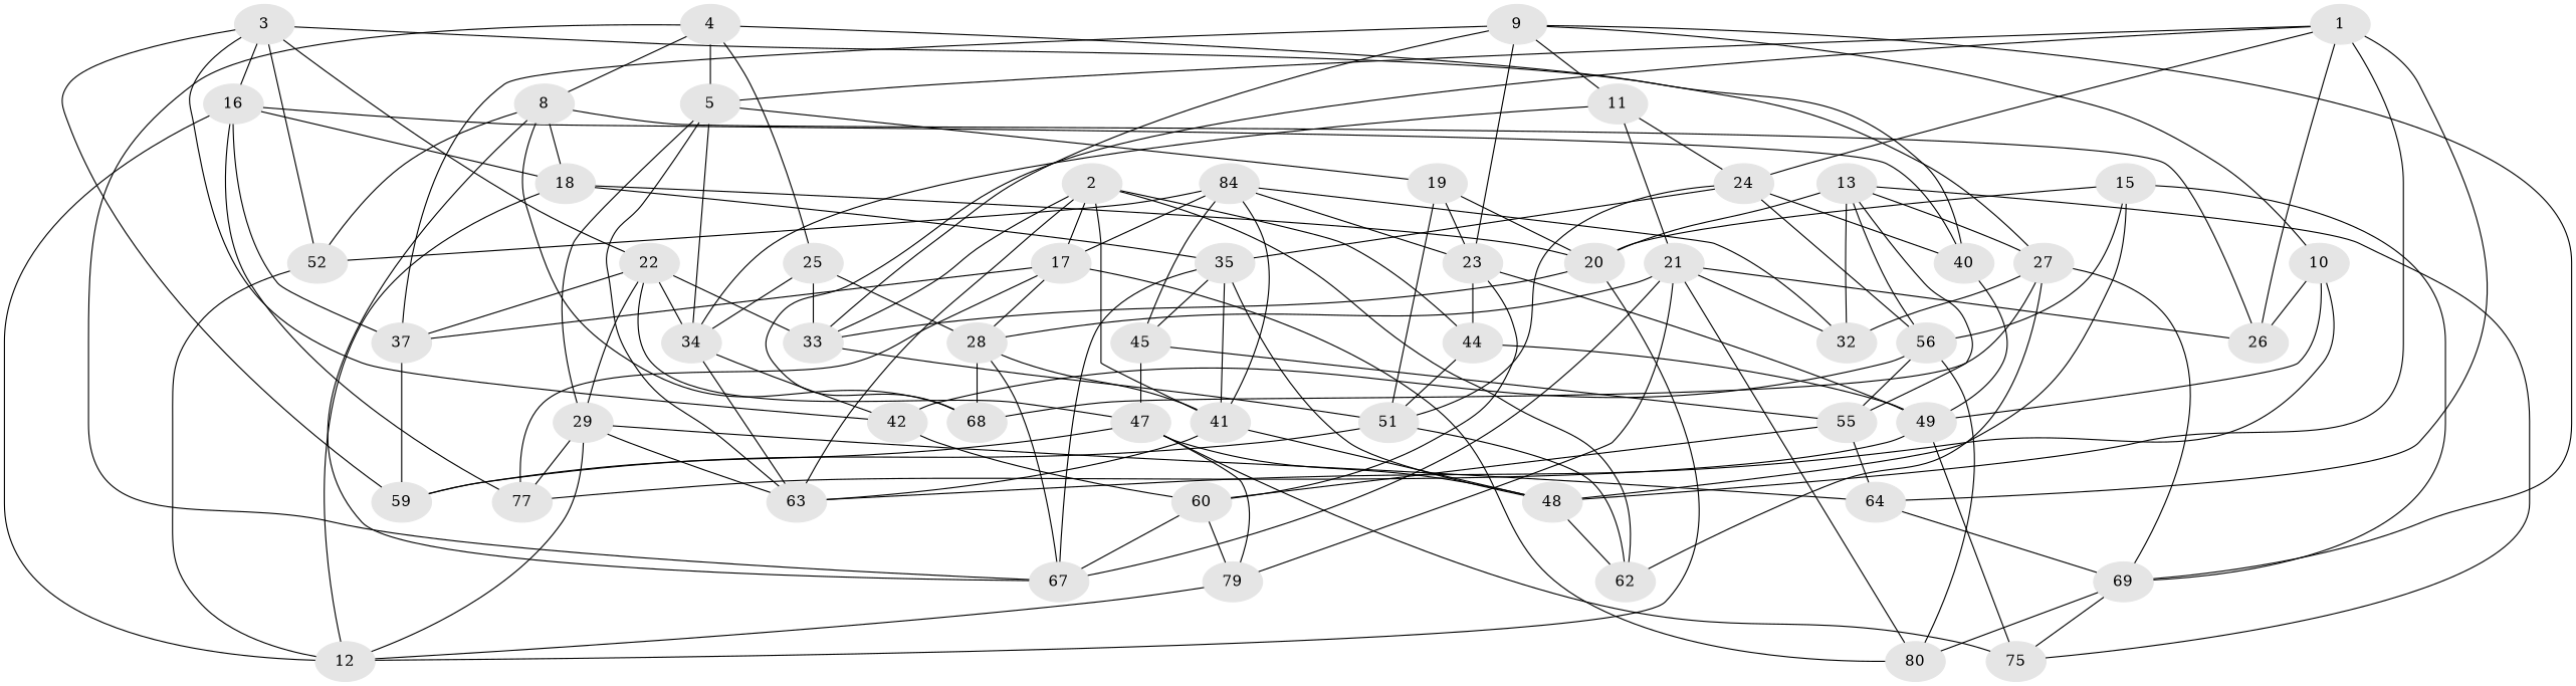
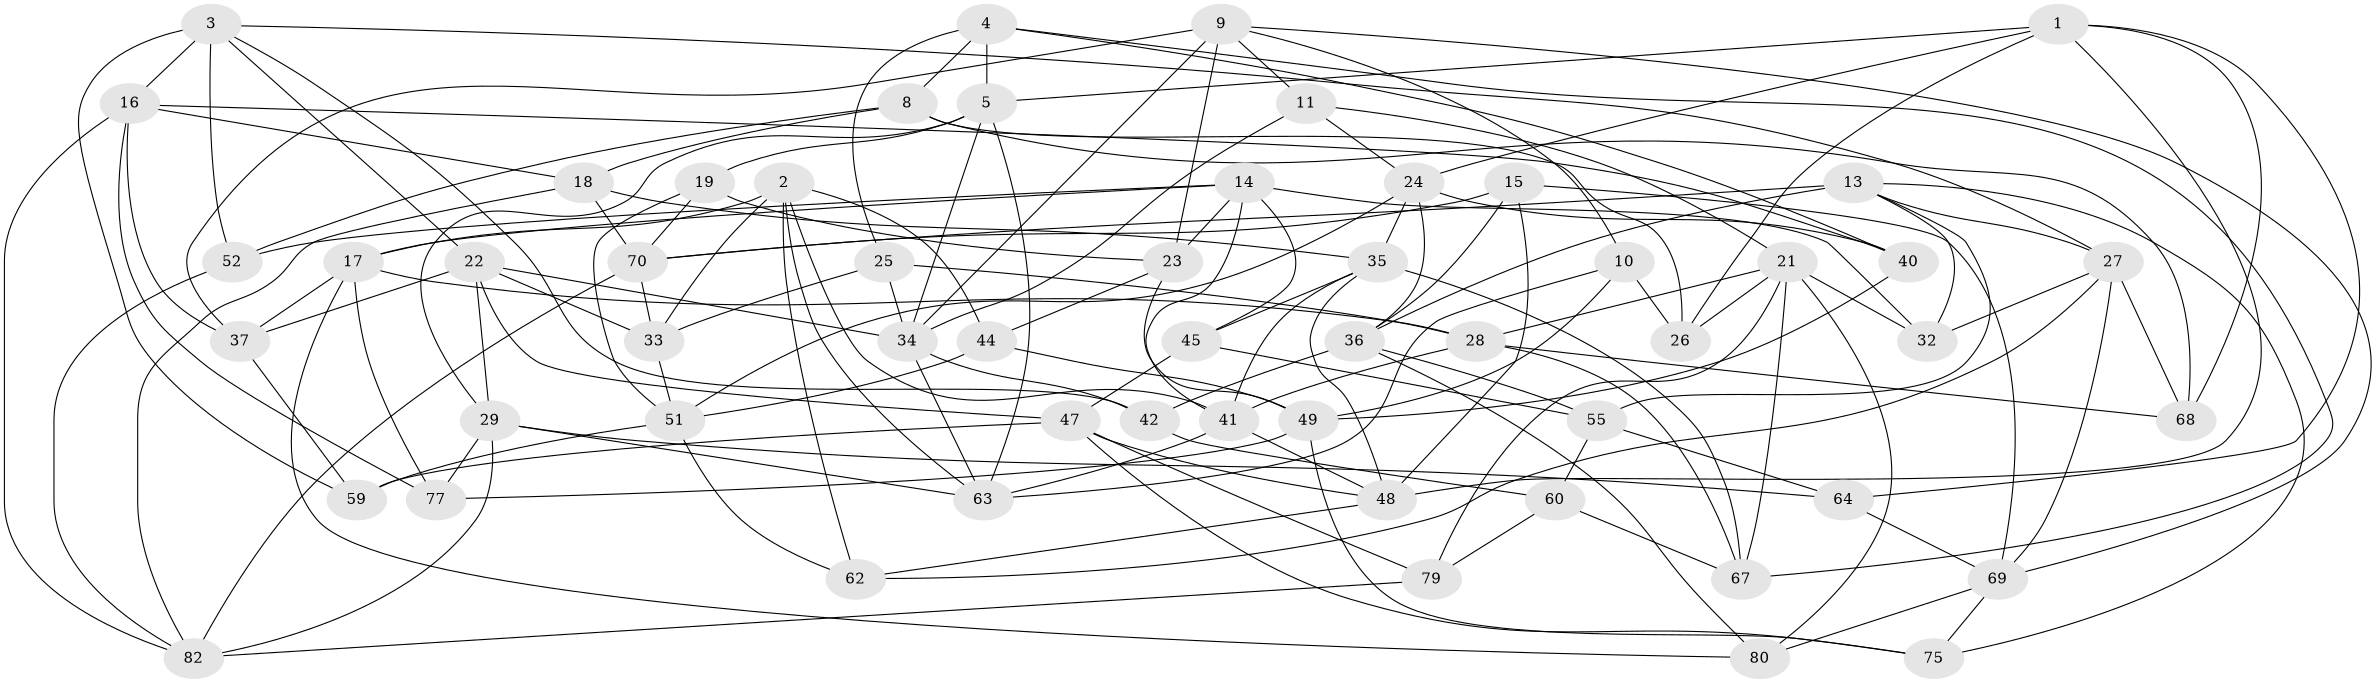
  graph {
    node [color=gray90 style=filled]
    1 [super="+6"]
    5 [super="+39"]
    24 [super="+91"]
    26
    48 [super="+70"]
    64
    68
    63 [super="+88"]
    19
    29 [super="+85"]
    34 [super="+71"]
    40
-   36 [super="+43" label=56]
+   36 [super="+43"]
    35 [super="+66"]
    51 [super="+61"]
    62
    69 [super="+83"]
    2 [super="+12"]
    17 [super="+57"]
    33 [super="+81"]
    41 [super="+87"]
    44
    37 [super="+54"]
    77
    28 [super="+56"]
    80
    49 [super="+50"]
    3 [super="+72"]
    16 [super="+89"]
    22 [super="+73"]
    27 [super="+30"]
    42
    52
    59
    18 [super="+46"]
-   82 [super="+86" label=12]
+   82 [super="+86"]
    47 [super="+90"]
    32
    60 [super="+74"]
    4 [super="+7"]
    8 [super="+53"]
    25
    67 [super="+92"]
    23 [super="+31"]
-   20 [super="+58"]
+   20 [super="+58" label=70]
    9 [super="+38"]
    10
    11
    21 [super="+84"]
    75
    79
    13 [super="+76"]
    55 [super="+78"]
-   14 [super="+65" label=84]
+   14 [super="+65"]
    45
    15
    1 -- 5
    1 -- 24
    1 -- 26
    1 -- 48
    1 -- 64
    1 -- 68
    5 -- 63
    5 -- 19
    5 -- 29
    5 -- 34
    24 -- 40
    24 -- 36
    24 -- 35
    24 -- 51
    48 -- 62
    64 -- 69
    19 -- 51
    19 -- 23
    19 -- 20
    29 -- 64
    29 -- 63
    29 -- 77
    29 -- 82
    34 -- 63
    34 -- 42
    40 -- 49
    36 -- 80
    36 -- 42
    36 -- 55
    35 -- 48
    35 -- 41
    35 -- 67
    35 -- 45
    51 -- 62
    51 -- 59
    69 -- 80
    69 -- 75
    2 -- 63
    2 -- 62
    2 -- 17
    2 -- 33
    2 -- 41
    2 -- 44
    17 -- 37
    17 -- 77
    17 -- 28
    17 -- 80
    33 -- 51
    41 -- 48
    41 -- 63
    44 -- 51
    44 -- 49
    37 -- 59
    28 -- 68
    28 -- 41
    28 -- 67
    49 -- 77
    49 -- 75
    3 -- 16
    3 -- 22
    3 -- 27
    3 -- 42
    3 -- 52
    3 -- 59
    16 -- 40
    16 -- 37
    16 -- 77
    16 -- 18
    16 -- 82
    22 -- 29
    22 -- 34
    22 -- 33
    22 -- 37
    22 -- 47
    27 -- 68
    27 -- 62
    27 -- 69
    27 -- 32
    42 -- 60
    52 -- 82
    18 -- 35
    18 -- 82
    18 -- 20 [weight=2]
    47 -- 48
    47 -- 59
    47 -- 75
    47 -- 79
    60 -- 67
    60 -- 79
    4 -- 5
    4 -- 40
    4 -- 8
    4 -- 25
    4 -- 67
    8 -- 26
    8 -- 68
    8 -- 52
    8 -- 18
-   8 -- 67
    25 -- 34
    25 -- 33
    25 -- 28
    23 -- 44
    23 -- 49
-   23 -- 60
    20 -- 33
    20 -- 82
    9 -- 69
-   9 -- 33
+   9 -- 34
    9 -- 37
    9 -- 23
    9 -- 10
    9 -- 11
    10 -- 26
    10 -- 63
    10 -- 49
    11 -- 24
    11 -- 34
    11 -- 21
    21 -- 26
    21 -- 28
    21 -- 80
    21 -- 32
    21 -- 67
    21 -- 79
    79 -- 82
    13 -- 36
    13 -- 27
    13 -- 32
    13 -- 20
    13 -- 75
    13 -- 55
    55 -- 64
    55 -- 60 [weight=2]
    14 -- 17
    14 -- 41
    14 -- 52
    14 -- 32
    14 -- 23
    14 -- 45
    45 -- 47
    45 -- 55
    15 -- 48
    15 -- 36
    15 -- 69
    15 -- 20
  }
